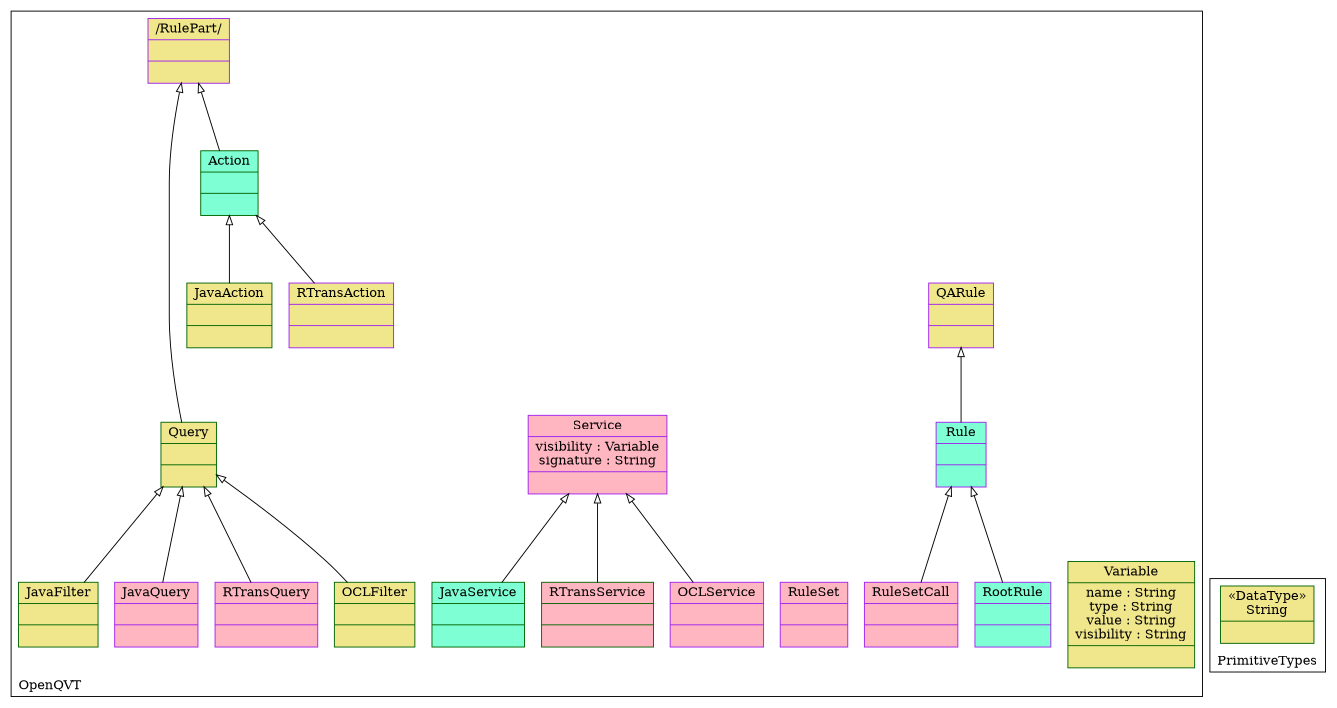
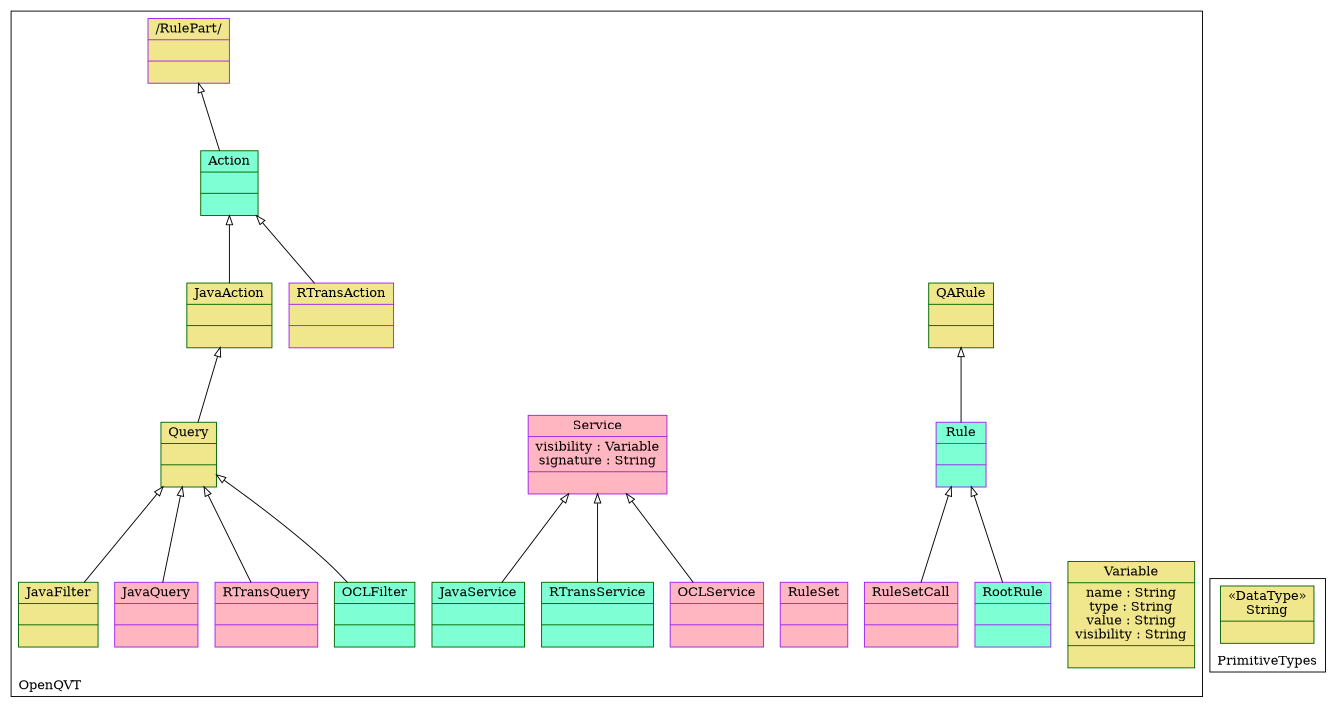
  digraph {
    compound=true
    labeljust=l
    labelloc=t
    nodeSep=0.75
    rankdir=BT
    node [color=darkgreen fillcolor=khaki shape=record style=filled]
    edge [arrowhead=onormal constraint=true group=Query minlen=2]
    n1 [label="{Variable|name : String\ntype : String\nvalue : String\nvisibility : String| }"]
    n2 [color=purple fillcolor=aquamarine label="{Rule| | }"]
    n3 [color=purple fillcolor=aquamarine label="{RootRule| | }"]
    n4 [color=purple fillcolor=lightpink label="{RuleSetCall| | }"]
-   n5 [color=purple label="{QARule| | }"]
+   n5 [label="{QARule| | }"]
    n6 [color=purple fillcolor=lightpink label="{RuleSet| | }"]
    n7 [color=purple fillcolor=lightpink label="{Service|visibility : Variable\nsignature : String| }"]
    n8 [color=purple fillcolor=lightpink label="{OCLService| | }"]
-   n9 [fillcolor=lightpink label="{RTransService| | }"]
+   n9 [fillcolor=aquamarine label="{RTransService| | }"]
    n10 [fillcolor=aquamarine label="{JavaService| | }"]
    n11 [color=purple label="{/RulePart/| | }"]
    n12 [fillcolor=aquamarine label="{Action| | }"]
    n13 [color=purple label="{RTransAction| | }"]
    n14 [label="{JavaAction| | }"]
    n15 [label="{Query| | }"]
-   n16 [label="{OCLFilter| | }"]
+   n16 [fillcolor=aquamarine label="{OCLFilter| | }"]
    n17 [color=purple fillcolor=lightpink label="{RTransQuery| | }"]
    n18 [color=purple fillcolor=lightpink label="{JavaQuery| | }"]
    n19 [label="{JavaFilter| | }"]
    n20 [label="{&#171;DataType&#187;\nString|}"]
    subgraph cluster_1 {
      color=black
      label=OpenQVT
      n1
      n2
      n3
      n4
      n5
      n6
      n7
      n8
      n9
      n10
      n11
      n12
      n13
      n14
      n15
      n16
      n17
      n18
      n19
    }
    subgraph cluster_2 {
      color=black
      label=PrimitiveTypes
      n20
    }
    n2 -> n5 [group=Rule]
    n3 -> n2 [group=Rule]
    n4 -> n2 [group=Rule]
    n8 -> n7 [group=Service]
    n9 -> n7 [group=Service]
    n10 -> n7 [group=Service]
    n12 -> n11 [group=RulePart]
    n13 -> n12 [group=Action]
    n14 -> n12 [group=Action]
-   n15 -> n11 [group=RulePart]
+   n15 -> n14 [group=RulePart]
    n16 -> n15
    n17 -> n15
    n18 -> n15
    n19 -> n15
  }
